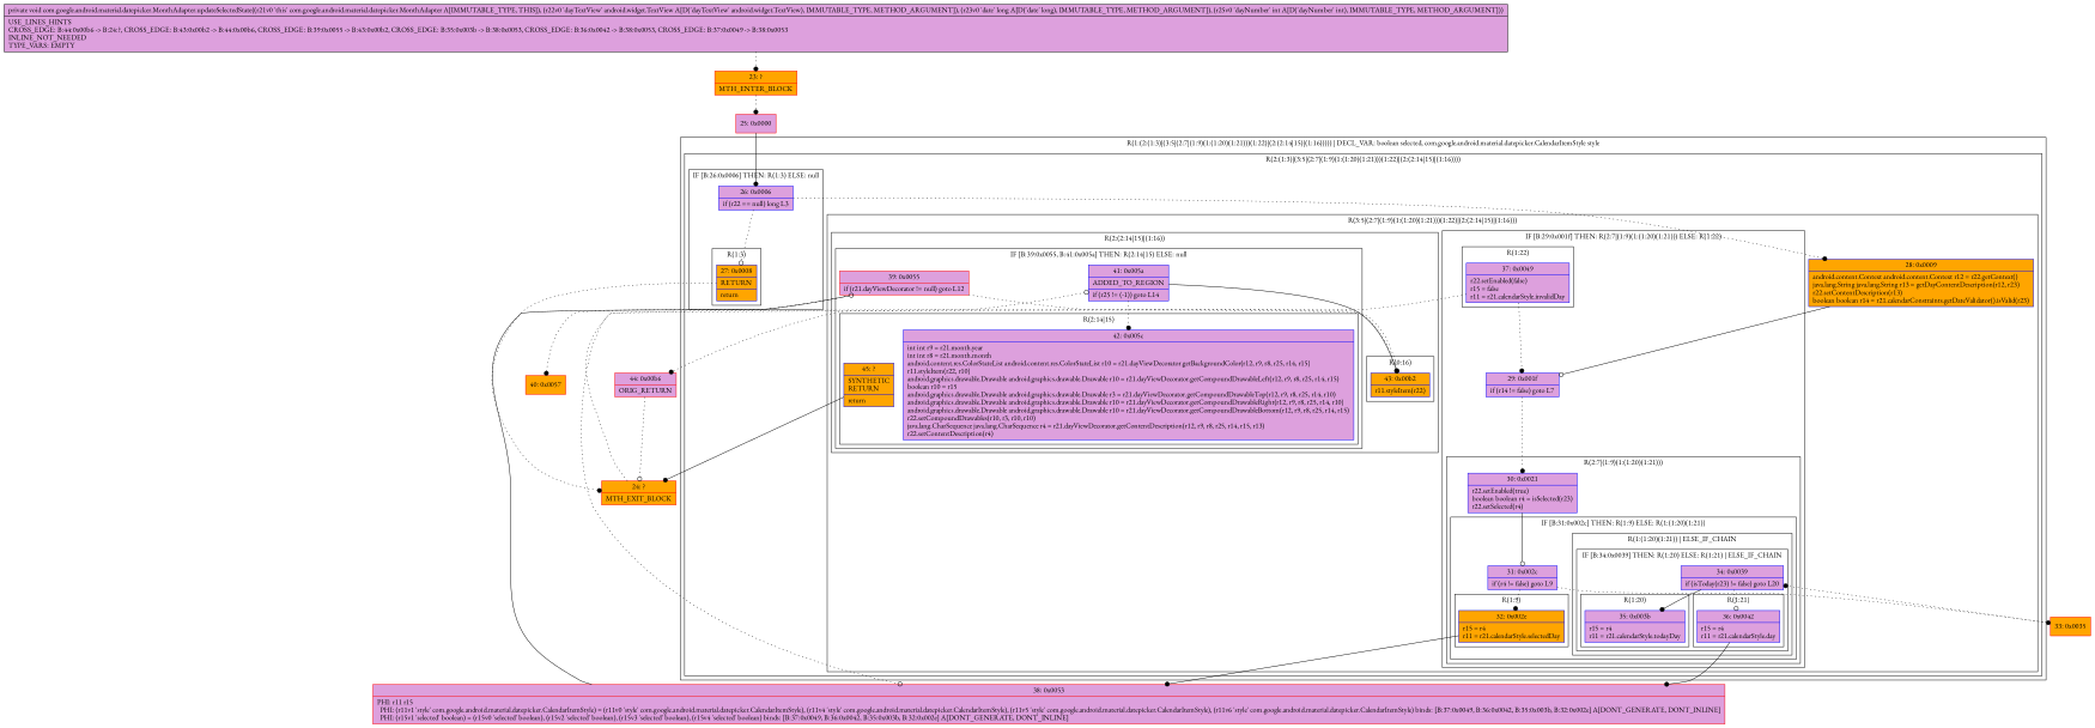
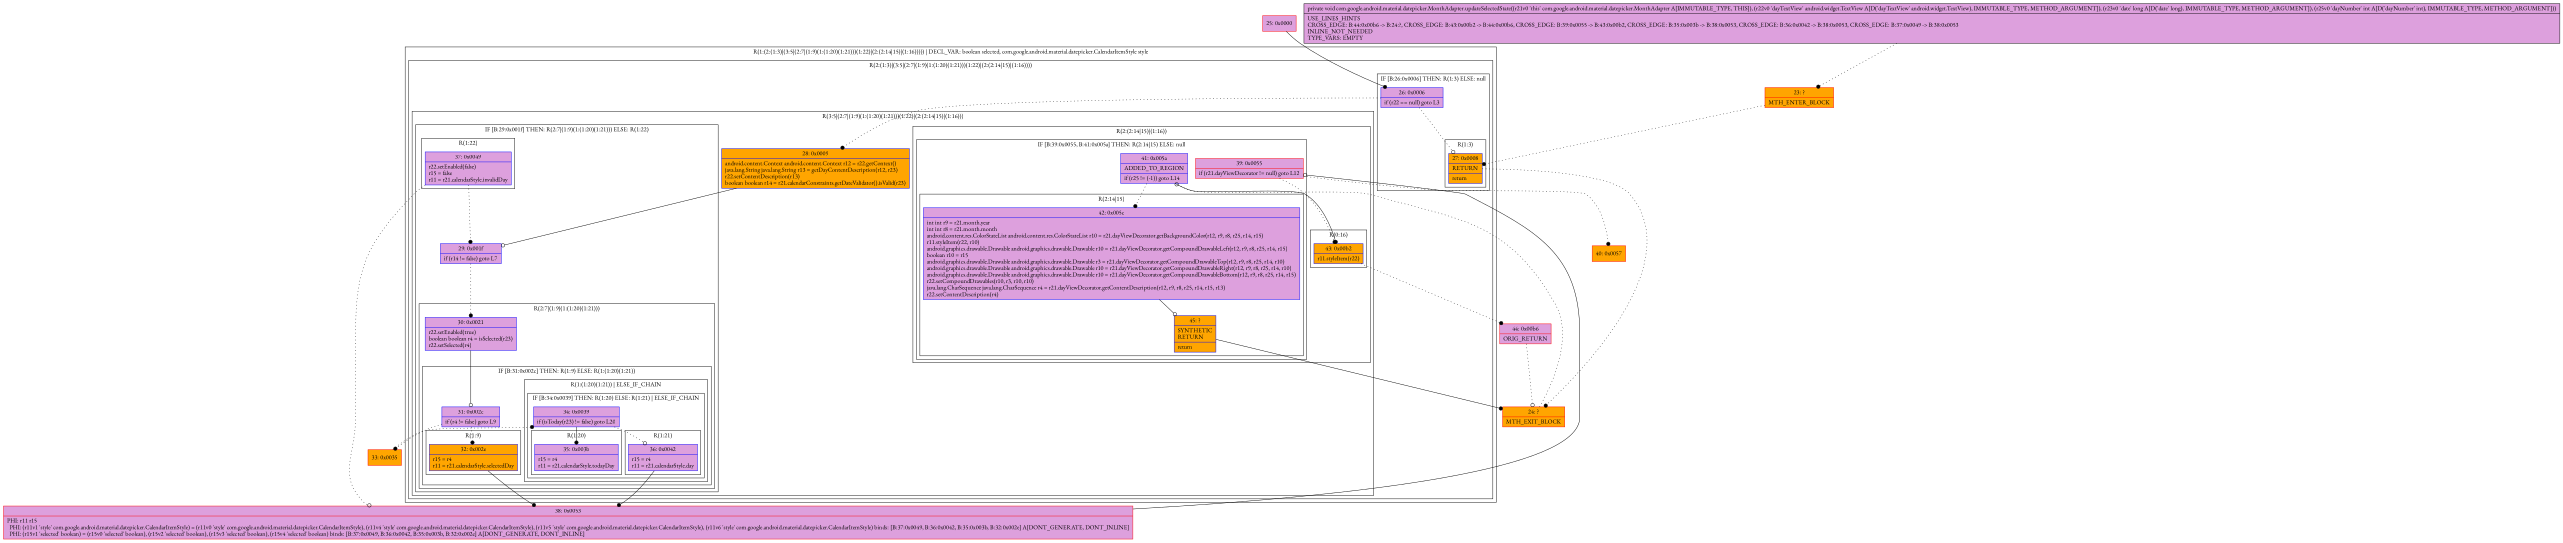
  digraph {
    fontname="EB Garamond"
    node [color=blue fillcolor=plum fontname="EB Garamond" shape=record style=filled]
    edge [arrowhead=dot fontname="EB Garamond" style=dotted]
    n1 [fillcolor=orange label="{27\:\ 0x0008|RETURN\l|return\l}"]
-   n2 [label="{26\:\ 0x0006|if (r22 == null) long L3\l}"]
+   n2 [label="{26\:\ 0x0006|if (r22 == null) goto L3\l}"]
    n3 [fillcolor=orange label="{32\:\ 0x002e|r15 = r4\lr11 = r21.calendarStyle.selectedDay\l}"]
    n4 [label="{35\:\ 0x003b|r15 = r4\lr11 = r21.calendarStyle.todayDay\l}"]
    n5 [label="{36\:\ 0x0042|r15 = r4\lr11 = r21.calendarStyle.day\l}"]
    n6 [label="{34\:\ 0x0039|if (isToday(r23) != false) goto L20\l}"]
    n7 [label="{31\:\ 0x002c|if (r4 != false) goto L9\l}"]
    n8 [label="{30\:\ 0x0021|r22.setEnabled(true)\lboolean boolean r4 = isSelected(r23)\lr22.setSelected(r4)\l}"]
    n9 [label="{37\:\ 0x0049|r22.setEnabled(false)\lr15 = false\lr11 = r21.calendarStyle.invalidDay\l}"]
    n10 [label="{29\:\ 0x001f|if (r14 != false) goto L7\l}"]
    n11 [label="{42\:\ 0x005c|int int r9 = r21.month.year\lint int r8 = r21.month.month\landroid.content.res.ColorStateList android.content.res.ColorStateList r10 = r21.dayViewDecorator.getBackgroundColor(r12, r9, r8, r25, r14, r15)\lr11.styleItem(r22, r10)\landroid.graphics.drawable.Drawable android.graphics.drawable.Drawable r10 = r21.dayViewDecorator.getCompoundDrawableLeft(r12, r9, r8, r25, r14, r15)\lboolean r10 = r15\landroid.graphics.drawable.Drawable android.graphics.drawable.Drawable r3 = r21.dayViewDecorator.getCompoundDrawableTop(r12, r9, r8, r25, r14, r10)\landroid.graphics.drawable.Drawable android.graphics.drawable.Drawable r10 = r21.dayViewDecorator.getCompoundDrawableRight(r12, r9, r8, r25, r14, r10)\landroid.graphics.drawable.Drawable android.graphics.drawable.Drawable r10 = r21.dayViewDecorator.getCompoundDrawableBottom(r12, r9, r8, r25, r14, r15)\lr22.setCompoundDrawables(r10, r3, r10, r10)\ljava.lang.CharSequence java.lang.CharSequence r4 = r21.dayViewDecorator.getContentDescription(r12, r9, r8, r25, r14, r15, r13)\lr22.setContentDescription(r4)\l}"]
    n12 [fillcolor=orange label="{45\:\ ?|SYNTHETIC\lRETURN\l|return\l}"]
    n13 [color=red label="{39\:\ 0x0055|if (r21.dayViewDecorator != null) goto L12\l}"]
    n14 [label="{41\:\ 0x005a|ADDED_TO_REGION\l|if (r25 != (\-1)) goto L14\l}"]
    n15 [fillcolor=orange label="{43\:\ 0x00b2|r11.styleItem(r22)\l}"]
    n16 [fillcolor=orange label="{28\:\ 0x0009|android.content.Context android.content.Context r12 = r22.getContext()\ljava.lang.String java.lang.String r13 = getDayContentDescription(r12, r23)\lr22.setContentDescription(r13)\lboolean boolean r14 = r21.calendarConstraints.getDateValidator().isValid(r23)\l}"]
    n17 [color=red fillcolor=orange label="{24\:\ ?|MTH_EXIT_BLOCK\l}"]
    n18 [color=red label="{38\:\ 0x0053|PHI: r11 r15 \l  PHI: (r11v1 'style' com.google.android.material.datepicker.CalendarItemStyle) = (r11v0 'style' com.google.android.material.datepicker.CalendarItemStyle), (r11v4 'style' com.google.android.material.datepicker.CalendarItemStyle), (r11v5 'style' com.google.android.material.datepicker.CalendarItemStyle), (r11v6 'style' com.google.android.material.datepicker.CalendarItemStyle) binds: [B:37:0x0049, B:36:0x0042, B:35:0x003b, B:32:0x002e] A[DONT_GENERATE, DONT_INLINE]\l  PHI: (r15v1 'selected' boolean) = (r15v0 'selected' boolean), (r15v2 'selected' boolean), (r15v3 'selected' boolean), (r15v4 'selected' boolean) binds: [B:37:0x0049, B:36:0x0042, B:35:0x003b, B:32:0x002e] A[DONT_GENERATE, DONT_INLINE]\l}"]
    n19 [color=red fillcolor=orange label="{33\:\ 0x0035}"]
    n20 [color=red fillcolor=orange label="{40\:\ 0x0057}"]
    n21 [color=red label="{44\:\ 0x00b6|ORIG_RETURN\l}"]
    n22 [color=red fillcolor=orange label="{23\:\ ?|MTH_ENTER_BLOCK\l}"]
    n23 [color=red label="{25\:\ 0x0000}"]
    n24 [label="{private void com.google.android.material.datepicker.MonthAdapter.updateSelectedState((r21v0 'this' com.google.android.material.datepicker.MonthAdapter A[IMMUTABLE_TYPE, THIS]), (r22v0 'dayTextView' android.widget.TextView A[D('dayTextView' android.widget.TextView), IMMUTABLE_TYPE, METHOD_ARGUMENT]), (r23v0 'date' long A[D('date' long), IMMUTABLE_TYPE, METHOD_ARGUMENT]), (r25v0 'dayNumber' int A[D('dayNumber' int), IMMUTABLE_TYPE, METHOD_ARGUMENT]))  | USE_LINES_HINTS\lCROSS_EDGE: B:44:0x00b6 \-\> B:24:?, CROSS_EDGE: B:43:0x00b2 \-\> B:44:0x00b6, CROSS_EDGE: B:39:0x0055 \-\> B:43:0x00b2, CROSS_EDGE: B:35:0x003b \-\> B:38:0x0053, CROSS_EDGE: B:36:0x0042 \-\> B:38:0x0053, CROSS_EDGE: B:37:0x0049 \-\> B:38:0x0053\lINLINE_NOT_NEEDED\lTYPE_VARS: EMPTY\l}" color=""]
    subgraph cluster_1 {
      label="R(1:(2:(1:3)|(3:5|(2:7|(1:9)(1:(1:20)(1:21)))(1:22)|(2:(2:14|15)|(1:16))))) | DECL_VAR: boolean selected, com.google.android.material.datepicker.CalendarItemStyle style\l"
      subgraph cluster_2 {
        label="R(2:(1:3)|(3:5|(2:7|(1:9)(1:(1:20)(1:21)))(1:22)|(2:(2:14|15)|(1:16))))"
        subgraph cluster_3 {
          label="IF [B:26:0x0006] THEN: R(1:3) ELSE: null"
          n2
          subgraph cluster_4 {
            label="R(1:3)"
            n1
          }
        }
        subgraph cluster_5 {
          label="R(3:5|(2:7|(1:9)(1:(1:20)(1:21)))(1:22)|(2:(2:14|15)|(1:16)))"
          n16
          subgraph cluster_6 {
            label="IF [B:29:0x001f] THEN: R(2:7|(1:9)(1:(1:20)(1:21))) ELSE: R(1:22)"
            n10
            subgraph cluster_7 {
              label="R(2:7|(1:9)(1:(1:20)(1:21)))"
              n8
              subgraph cluster_8 {
                label="IF [B:31:0x002c] THEN: R(1:9) ELSE: R(1:(1:20)(1:21))"
                n7
                subgraph cluster_9 {
                  label="R(1:9)"
                  n3
                }
                subgraph cluster_10 {
                  label="R(1:(1:20)(1:21)) | ELSE_IF_CHAIN\l"
                  subgraph cluster_11 {
                    label="IF [B:34:0x0039] THEN: R(1:20) ELSE: R(1:21) | ELSE_IF_CHAIN\l"
                    n6
                    subgraph cluster_12 {
                      label="R(1:20)"
                      n4
                    }
                    subgraph cluster_13 {
                      label="R(1:21)"
                      n5
                    }
                  }
                }
              }
            }
            subgraph cluster_14 {
              label="R(1:22)"
              n9
            }
          }
          subgraph cluster_15 {
            label="R(2:(2:14|15)|(1:16))"
            subgraph cluster_16 {
              label="IF [B:39:0x0055, B:41:0x005a] THEN: R(2:14|15) ELSE: null"
              n13
              n14
              subgraph cluster_17 {
                label="R(2:14|15)"
                n11
                n12
              }
            }
            subgraph cluster_18 {
              label="R(0:16)"
              n15
            }
          }
        }
      }
    }
    n1 -> n17
    n2 -> n1 [arrowhead=odot]
    n2 -> n16
    n3 -> n18 [style=solid]
    n5 -> n18 [style=solid]
    n6 -> n4 [style=solid]
    n6 -> n5 [arrowhead=odot]
    n7 -> n3
    n7 -> n19
    n8 -> n7 [arrowhead=odot style=solid]
    n9 -> n10
    n9 -> n18 [arrowhead=odot]
    n10 -> n8
+   n11 -> n12 [arrowhead=odot style=solid]
    n12 -> n17 [style=solid]
    n13 -> n15
    n13 -> n20
    n14 -> n11
    n14 -> n15 [style=solid]
    n15 -> n21
    n16 -> n10 [arrowhead=odot style=solid]
    n17 -> n14 [arrowhead=odot]
    n18 -> n13 [arrowhead=odot style=solid]
    n19 -> n6
    n21 -> n17 [arrowhead=odot]
-   n22 -> n23
+   n22 -> n1
    n23 -> n2 [style=solid]
    n24 -> n22
  }
